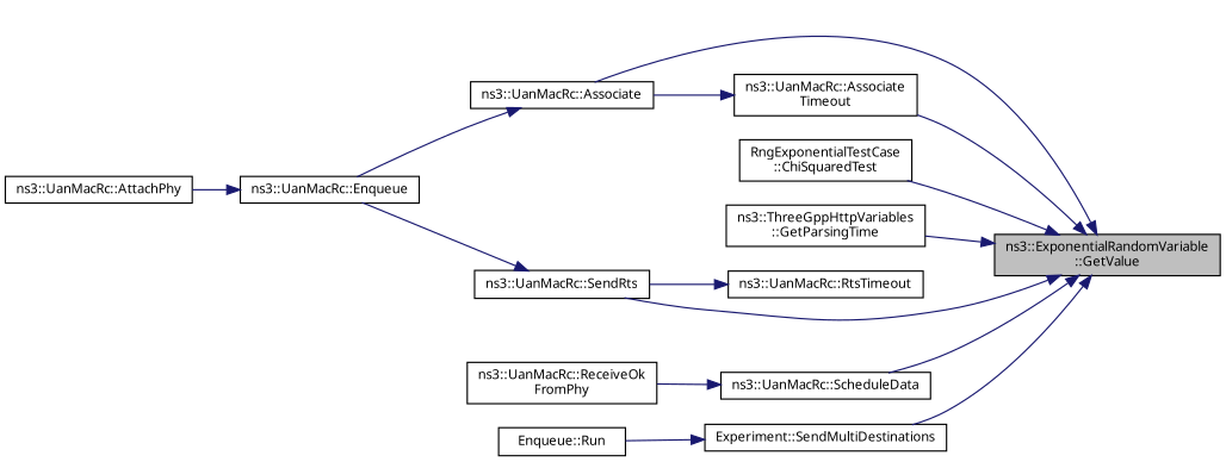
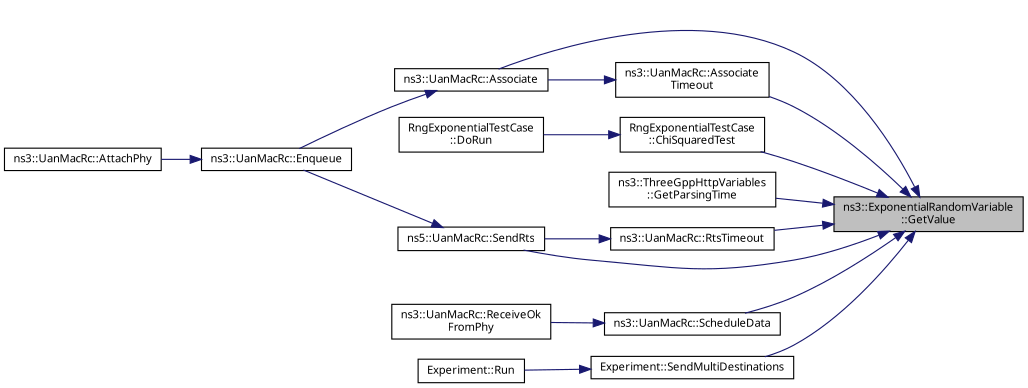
  digraph {
    fontname="Noto Sans"
    rankdir=RL
    node [color=black fillcolor=white fontname="Noto Sans" fontsize=10 shape=record style=filled]
    edge [color=midnightblue dir=back fontname="Noto Sans" fontsize=10 labelfontname=Helvetica labelfontsize=10 style=solid]
    n1 [fillcolor=grey75 fontcolor=black height=0.2 label="ns3::ExponentialRandomVariable\l::GetValue" width=0.4]
    n2 [height=0.2 label="ns3::UanMacRc::Associate" width=0.4]
    n3 [height=0.2 label="ns3::UanMacRc::Associate\lTimeout" width=0.4]
    n4 [height=0.2 label="RngExponentialTestCase\l::ChiSquaredTest" width=0.4]
    n5 [height=0.2 label="ns3::ThreeGppHttpVariables\l::GetParsingTime" width=0.4]
    n6 [height=0.2 label="ns3::UanMacRc::RtsTimeout" width=0.4]
-   n7 [height=0.2 label="ns3::UanMacRc::SendRts" width=0.4]
+   n7 [height=0.2 label="ns5::UanMacRc::SendRts" width=0.4]
    n8 [height=0.2 label="ns3::UanMacRc::ScheduleData" width=0.4]
    n9 [height=0.2 label="Experiment::SendMultiDestinations" width=0.4]
    n10 [height=0.2 label="ns3::UanMacRc::Enqueue" width=0.4]
+   n11 [height=0.2 label="RngExponentialTestCase\l::DoRun" width=0.4]
    n12 [height=0.2 label="ns3::UanMacRc::ReceiveOk\lFromPhy" width=0.4]
-   n13 [height=0.2 label="Enqueue::Run" width=0.4]
+   n13 [height=0.2 label="Experiment::Run" width=0.4]
    n14 [height=0.2 label="ns3::UanMacRc::AttachPhy" width=0.4]
    n1 -> n2
    n1 -> n3
    n1 -> n4
    n1 -> n5
+   n1 -> n6
    n1 -> n7
    n1 -> n8
    n1 -> n9
    n2 -> n10
    n3 -> n2
+   n4 -> n11
    n6 -> n7
    n7 -> n10
    n8 -> n12
    n9 -> n13
    n10 -> n14
  }
